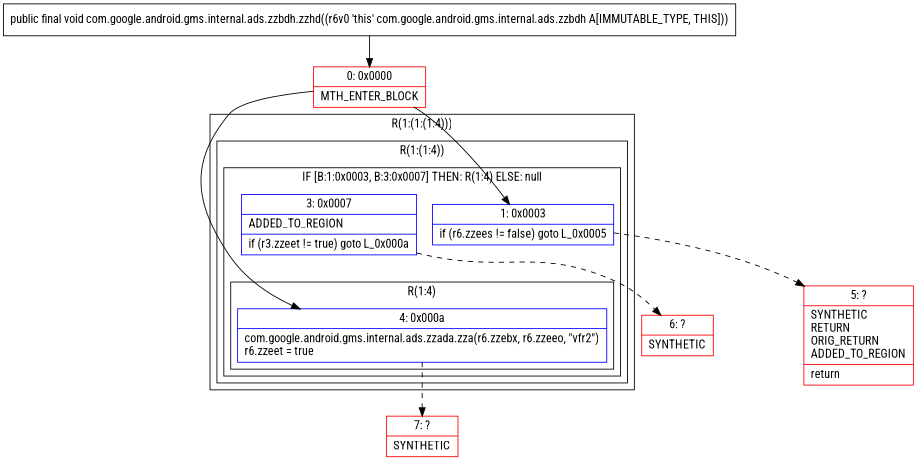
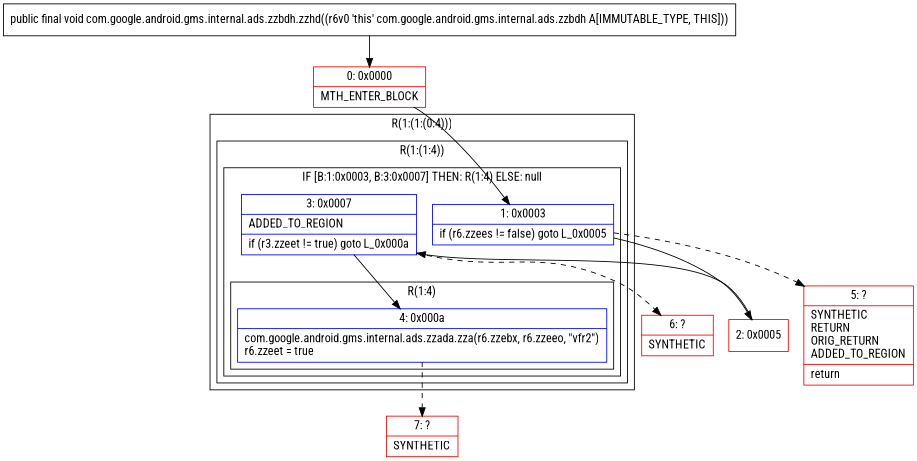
  digraph {
    fontname="Roboto Condensed"
    node [color=red fontname="Roboto Condensed" shape=record]
    edge [fontname="Roboto Condensed"]
    n1 [color=blue label="{4\:\ 0x000a|com.google.android.gms.internal.ads.zzada.zza(r6.zzebx, r6.zzeeo, \"vfr2\")\lr6.zzeet = true\l}"]
    n2 [color=blue label="{1\:\ 0x0003|if (r6.zzees != false) goto L_0x0005\l}"]
    n3 [color=blue label="{3\:\ 0x0007|ADDED_TO_REGION\l|if (r3.zzeet != true) goto L_0x000a\l}"]
    n4 [label="{7\:\ ?|SYNTHETIC\l}"]
+   n5 [label="{2\:\ 0x0005}"]
    n6 [label="{5\:\ ?|SYNTHETIC\lRETURN\lORIG_RETURN\lADDED_TO_REGION\l|return\l}"]
    n7 [label="{6\:\ ?|SYNTHETIC\l}"]
    n8 [label="{0\:\ 0x0000|MTH_ENTER_BLOCK\l}"]
    n9 [label="{public final void com.google.android.gms.internal.ads.zzbdh.zzhd((r6v0 'this' com.google.android.gms.internal.ads.zzbdh A[IMMUTABLE_TYPE, THIS])) }" color=""]
    subgraph cluster_1 {
-     label="R(1:(1:(1:4)))"
+     label="R(1:(1:(0:4)))"
      subgraph cluster_2 {
        label="R(1:(1:4))"
        subgraph cluster_3 {
          label="IF [B:1:0x0003, B:3:0x0007] THEN: R(1:4) ELSE: null"
          n2
          n3
          subgraph cluster_4 {
            label="R(1:4)"
            n1
          }
        }
      }
    }
    n1 -> n4 [style=dashed]
+   n2 -> n5
    n2 -> n6 [style=dashed]
-   n8 -> n1
+   n3 -> n1
    n3 -> n7 [style=dashed]
+   n5 -> n3
    n8 -> n2
    n9 -> n8
  }
